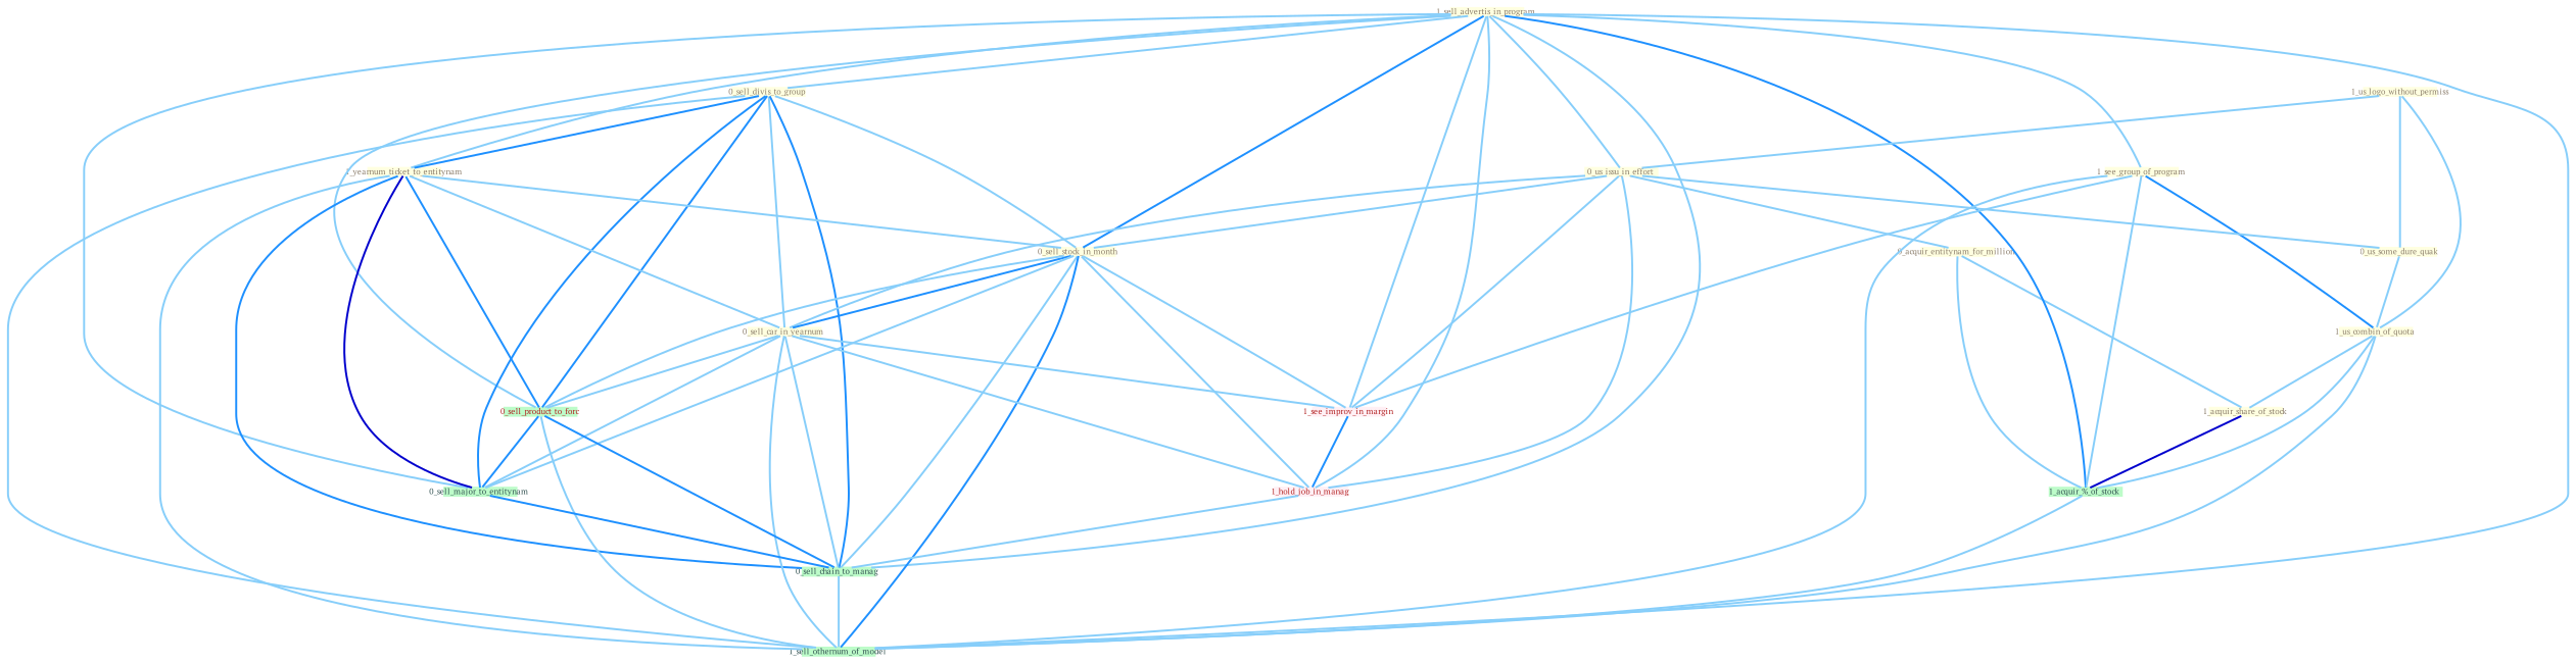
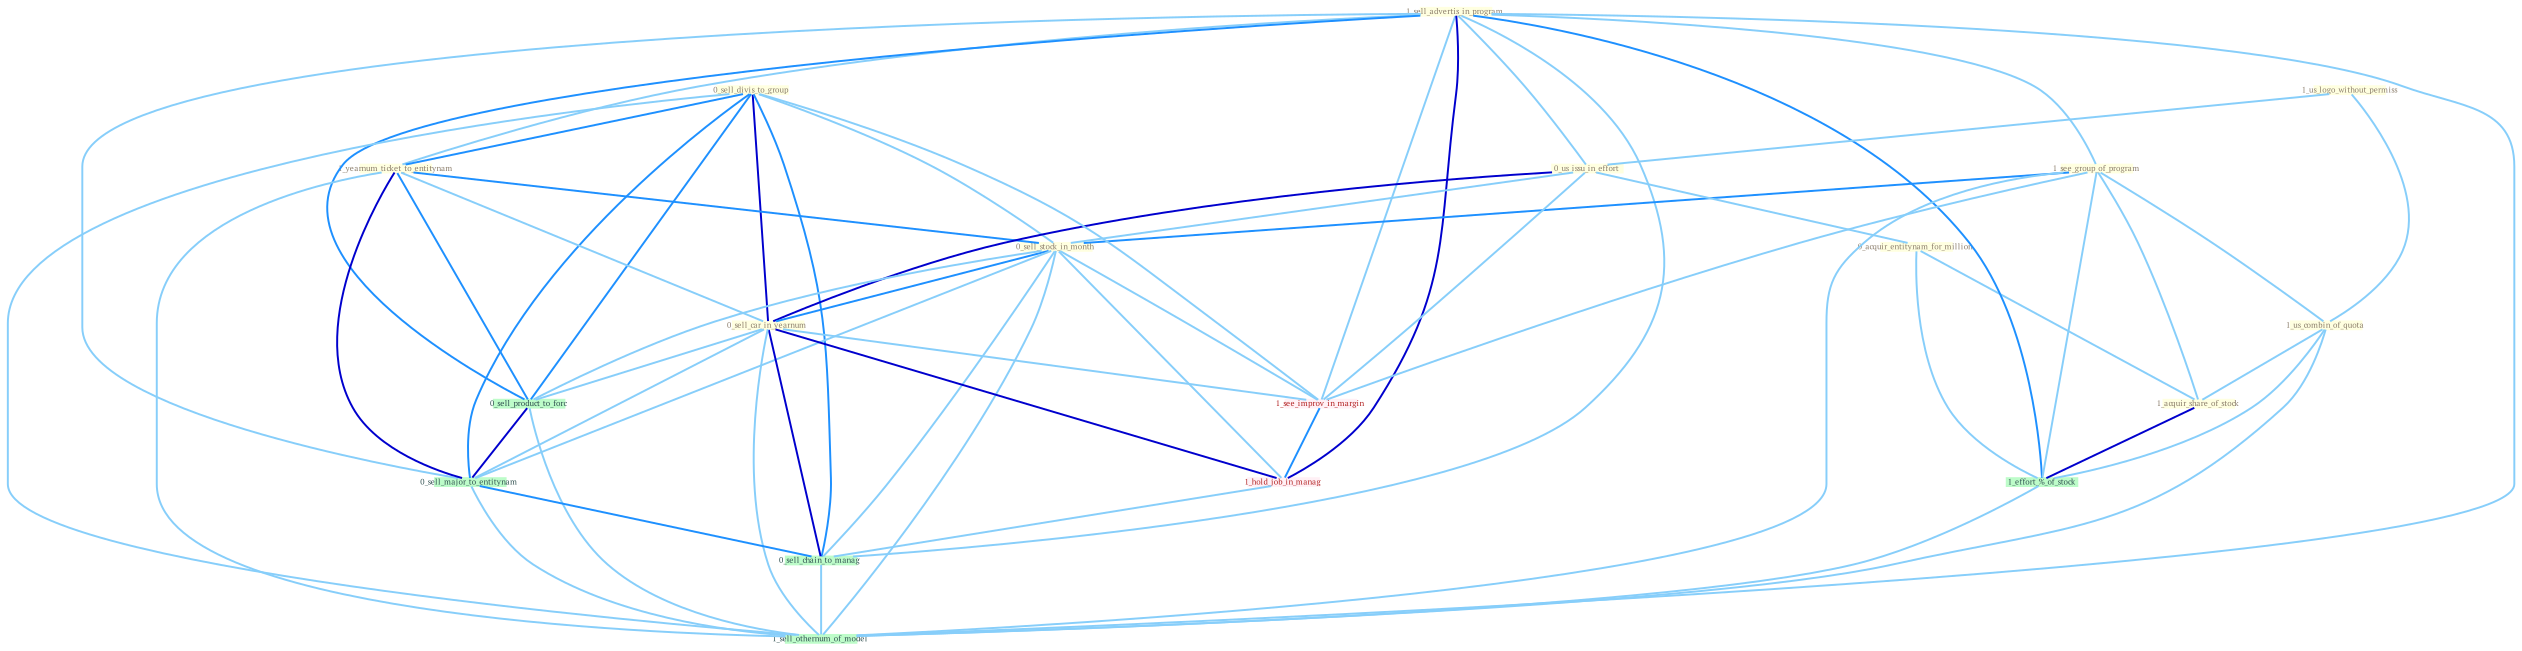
  graph {
    fontname="PT Serif"
    node [color="#ffffe0" fixedsize=true fontcolor="#8b7d6b" fontname="PT Serif" fontsize=4 shape=polygon style=filled]
    edge [color="#87cefa" fontname="PT Serif" w=1]
    "0_acquir_entitynam_for_million " [height=.06 width=.5]
    "1_sell_advertis_in_program " [height=.06 width=.5]
    "0_sell_divis_to_group " [height=.06 width=.5]
    n4 [height=.06 label="1_yearnum_ticket_to_entitynam" width=.5]
    n5 [height=.06 label="1_us_logo_without_permiss" width=.5]
    n6 [height=.06 label="1_see_group_of_program" width=.5]
    "0_us_issu_in_effort " [height=.06 width=.5]
    "0_sell_stock_in_month " [height=.06 width=.5]
    "0_sell_car_in_yearnum " [height=.06 width=.5]
-   "0_us_some_dure_quak " [height=.06 width=.5]
    "1_us_combin_of_quota " [height=.06 width=.5]
    "1_acquir_share_of_stock " [height=.06 width=.5]
    "1_see_improv_in_margin " [color="#fff0f5" fontcolor="#b22222" height=.06 width=.5]
    "1_hold_job_in_manag " [color="#fff0f5" fontcolor="#b22222" height=.06 width=.5]
-   "1_acquir_%_of_stock " [color="#BDFCC9" fontcolor="#2f4f4f" height=.06 width=.5]
-   "0_sell_product_to_forc " [color="#BDFCC9" fontcolor="#b22222" height=.06 width=.5]
+   "1_acquir_%_of_stock " [color="#BDFCC9" fontcolor="#2f4f4f" height=.06 width=.5 label="1_effort_%_of_stock"]
+   "0_sell_product_to_forc " [color="#BDFCC9" fontcolor="#2f4f4f" height=.06 width=.5]
    "0_sell_major_to_entitynam " [color="#BDFCC9" fontcolor="#2f4f4f" height=.06 width=.5]
    "0_sell_chain_to_manag " [color="#BDFCC9" fontcolor="#2f4f4f" height=.06 width=.5]
    "1_sell_othernum_of_model " [color="#BDFCC9" fontcolor="#2f4f4f" height=.06 width=.5]
    subgraph sub_1 {
      "0_acquir_entitynam_for_million "
      "1_sell_advertis_in_program "
      "0_sell_divis_to_group "
      n4
      n5
      n6
      "0_us_issu_in_effort "
      "0_sell_stock_in_month "
      "0_sell_car_in_yearnum "
-     "0_us_some_dure_quak "
      "1_us_combin_of_quota "
      "1_acquir_share_of_stock "
    }
    subgraph sub_2 {
      "1_see_improv_in_margin "
      "1_hold_job_in_manag "
    }
    "0_acquir_entitynam_for_million " -- "1_acquir_share_of_stock "
    "0_acquir_entitynam_for_million " -- "1_acquir_%_of_stock "
-   "1_sell_advertis_in_program " -- "0_sell_divis_to_group "
+   "1_see_improv_in_margin " -- "0_sell_divis_to_group "
    "1_sell_advertis_in_program " -- n4
    "1_sell_advertis_in_program " -- n6
    "1_sell_advertis_in_program " -- "0_us_issu_in_effort "
-   "1_sell_advertis_in_program " -- "0_sell_stock_in_month " [color="#1e90ff" w=2]
+   n6 -- "0_sell_stock_in_month " [color="#1e90ff" w=2]
    "1_sell_advertis_in_program " -- "1_see_improv_in_margin "
-   "1_sell_advertis_in_program " -- "1_hold_job_in_manag "
+   "1_sell_advertis_in_program " -- "1_hold_job_in_manag " [color="#0000cd"]
    "1_sell_advertis_in_program " -- "1_acquir_%_of_stock " [color="#1e90ff" w=2]
-   "1_sell_advertis_in_program " -- "0_sell_product_to_forc "
+   "1_sell_advertis_in_program " -- "0_sell_product_to_forc " [color="#1e90ff"]
    "1_sell_advertis_in_program " -- "0_sell_major_to_entitynam "
    "1_sell_advertis_in_program " -- "0_sell_chain_to_manag "
    "1_sell_advertis_in_program " -- "1_sell_othernum_of_model "
    "0_sell_divis_to_group " -- n4 [color="#1e90ff" w=2]
    "0_sell_divis_to_group " -- "0_sell_stock_in_month "
-   "0_sell_divis_to_group " -- "0_sell_car_in_yearnum "
+   "0_sell_divis_to_group " -- "0_sell_car_in_yearnum " [color="#0000cd"]
    "0_sell_divis_to_group " -- "0_sell_product_to_forc " [color="#1e90ff" w=2]
    "0_sell_divis_to_group " -- "0_sell_major_to_entitynam " [color="#1e90ff" w=2]
    "0_sell_divis_to_group " -- "0_sell_chain_to_manag " [color="#1e90ff" w=2]
    "0_sell_divis_to_group " -- "1_sell_othernum_of_model "
-   n4 -- "0_sell_stock_in_month "
+   n4 -- "0_sell_stock_in_month " [color="#1e90ff"]
    n4 -- "0_sell_car_in_yearnum "
    n4 -- "0_sell_product_to_forc " [color="#1e90ff" w=2]
    n4 -- "0_sell_major_to_entitynam " [color="#0000cd" w=3]
-   n4 -- "0_sell_chain_to_manag " [color="#1e90ff" w=2]
    n4 -- "1_sell_othernum_of_model "
    n5 -- "0_us_issu_in_effort "
-   n5 -- "0_us_some_dure_quak "
    n5 -- "1_us_combin_of_quota "
-   n6 -- "1_us_combin_of_quota " [color="#1e90ff"]
+   n6 -- "1_us_combin_of_quota "
+   n6 -- "1_acquir_share_of_stock "
    n6 -- "1_see_improv_in_margin "
    n6 -- "1_acquir_%_of_stock "
    n6 -- "1_sell_othernum_of_model "
    "0_us_issu_in_effort " -- "0_acquir_entitynam_for_million "
    "0_us_issu_in_effort " -- "0_sell_stock_in_month "
-   "0_us_issu_in_effort " -- "0_sell_car_in_yearnum "
-   "0_us_issu_in_effort " -- "0_us_some_dure_quak "
+   "0_us_issu_in_effort " -- "0_sell_car_in_yearnum " [color="#0000cd"]
    "0_us_issu_in_effort " -- "1_see_improv_in_margin "
-   "0_us_issu_in_effort " -- "1_hold_job_in_manag "
    "0_sell_stock_in_month " -- "0_sell_car_in_yearnum " [color="#1e90ff" w=2]
    "0_sell_stock_in_month " -- "1_see_improv_in_margin "
    "0_sell_stock_in_month " -- "1_hold_job_in_manag "
    "0_sell_stock_in_month " -- "0_sell_product_to_forc "
    "0_sell_stock_in_month " -- "0_sell_major_to_entitynam "
    "0_sell_stock_in_month " -- "0_sell_chain_to_manag "
-   "0_sell_stock_in_month " -- "1_sell_othernum_of_model " [color="#1e90ff"]
+   "0_sell_stock_in_month " -- "1_sell_othernum_of_model "
    "0_sell_car_in_yearnum " -- "1_see_improv_in_margin "
-   "0_sell_car_in_yearnum " -- "1_hold_job_in_manag "
+   "0_sell_car_in_yearnum " -- "1_hold_job_in_manag " [color="#0000cd"]
    "0_sell_car_in_yearnum " -- "0_sell_product_to_forc "
    "0_sell_car_in_yearnum " -- "0_sell_major_to_entitynam "
-   "0_sell_car_in_yearnum " -- "0_sell_chain_to_manag "
+   "0_sell_car_in_yearnum " -- "0_sell_chain_to_manag " [color="#0000cd"]
    "0_sell_car_in_yearnum " -- "1_sell_othernum_of_model "
-   "0_us_some_dure_quak " -- "1_us_combin_of_quota "
    "1_us_combin_of_quota " -- "1_acquir_share_of_stock "
    "1_us_combin_of_quota " -- "1_acquir_%_of_stock "
    "1_us_combin_of_quota " -- "1_sell_othernum_of_model "
    "1_acquir_share_of_stock " -- "1_acquir_%_of_stock " [color="#0000cd" w=3]
    "1_see_improv_in_margin " -- "1_hold_job_in_manag " [color="#1e90ff"]
    "1_hold_job_in_manag " -- "0_sell_chain_to_manag "
    "1_acquir_%_of_stock " -- "1_sell_othernum_of_model "
-   "0_sell_product_to_forc " -- "0_sell_major_to_entitynam " [color="#1e90ff" w=2]
-   "0_sell_product_to_forc " -- "0_sell_chain_to_manag " [color="#1e90ff" w=2]
+   "0_sell_product_to_forc " -- "0_sell_major_to_entitynam " [color="#0000cd" w=2]
    "0_sell_product_to_forc " -- "1_sell_othernum_of_model "
    "0_sell_major_to_entitynam " -- "0_sell_chain_to_manag " [color="#1e90ff" w=2]
+   "0_sell_major_to_entitynam " -- "1_sell_othernum_of_model "
    "0_sell_chain_to_manag " -- "1_sell_othernum_of_model "
  }
